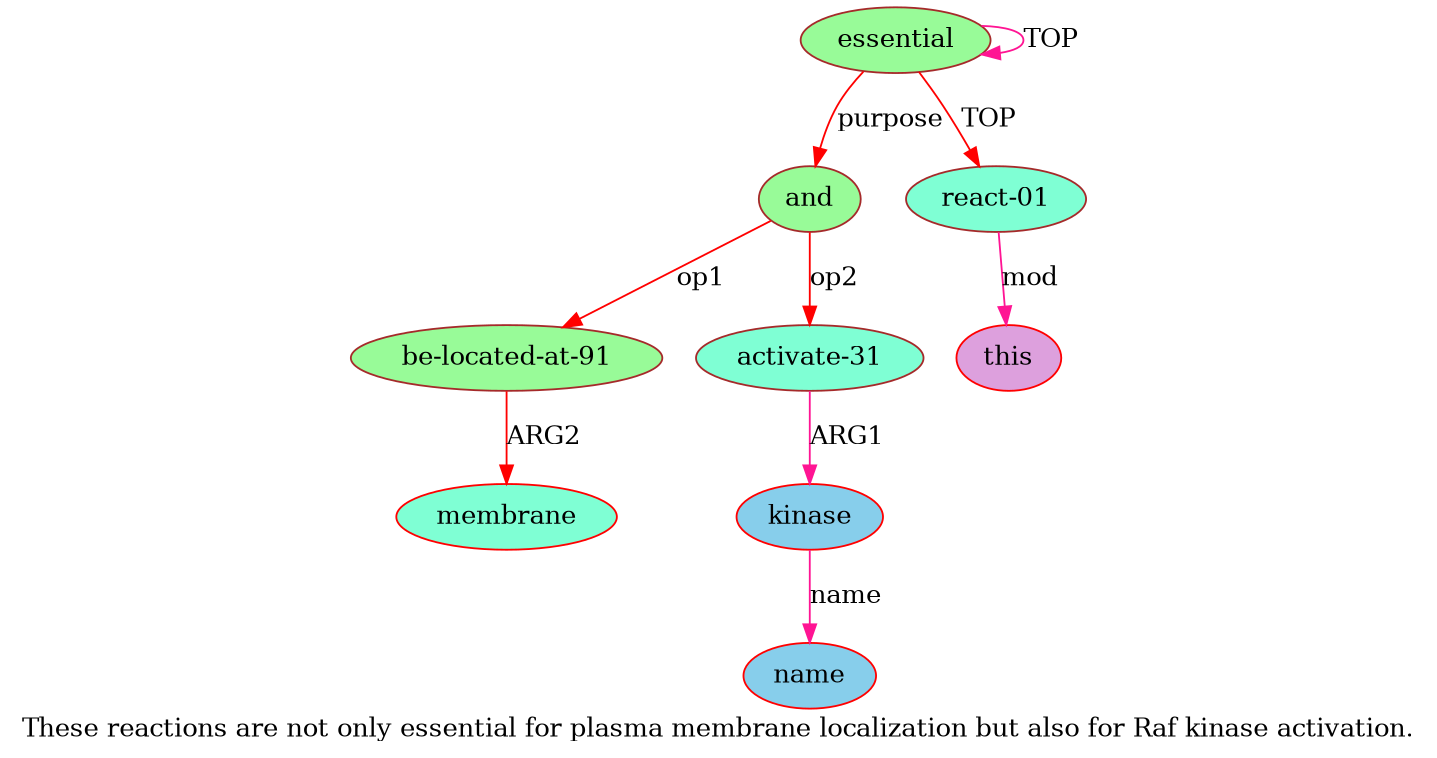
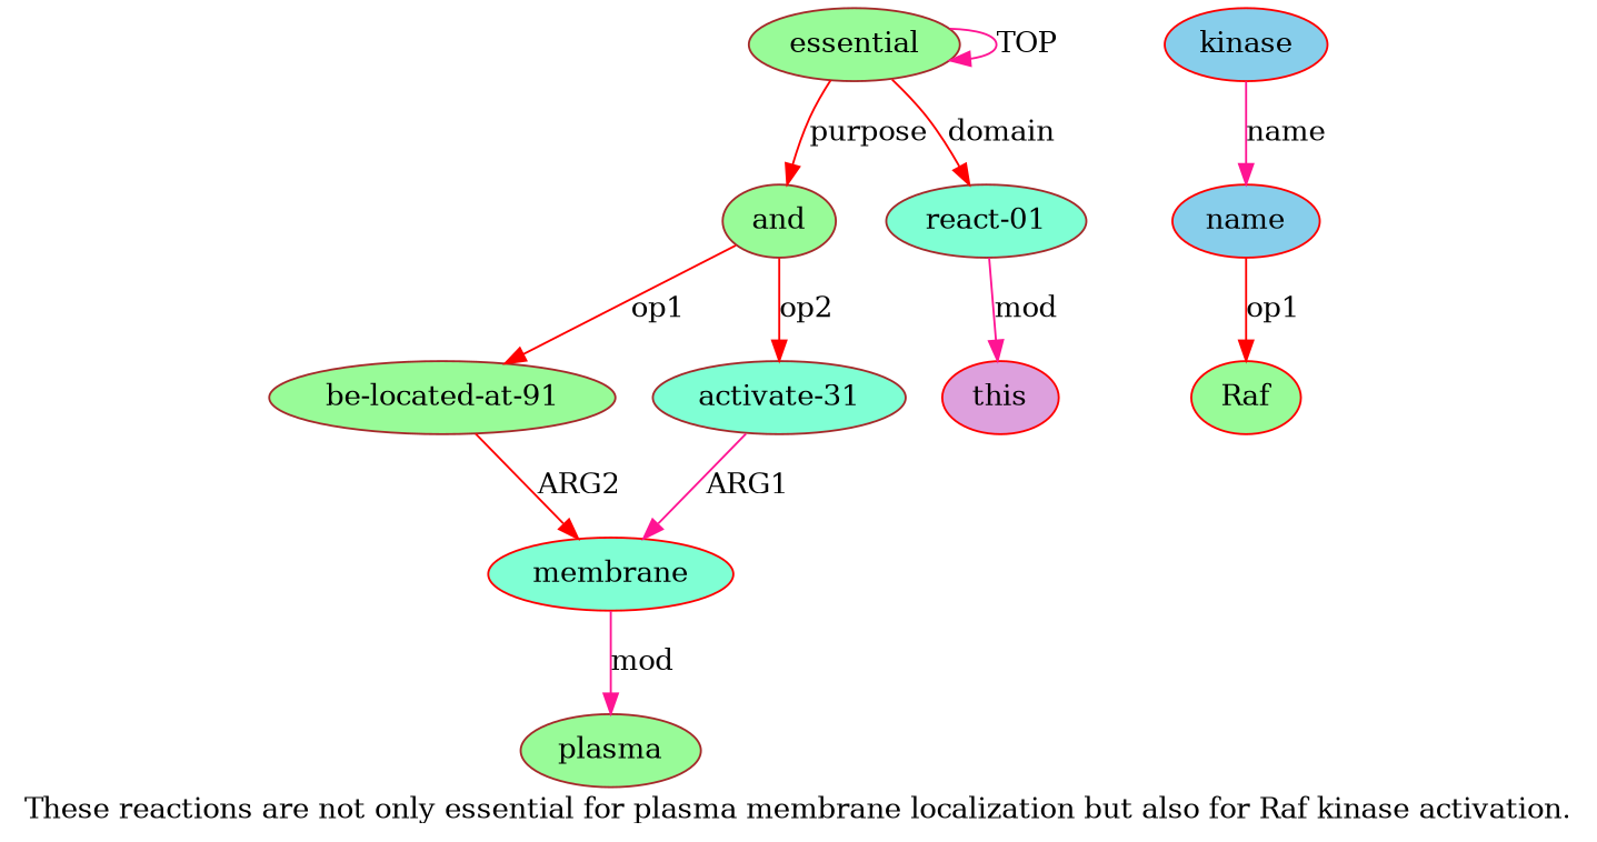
  digraph {
    label="These reactions are not only essential for plasma membrane localization but also for Raf kinase activation."
    node [color=brown fillcolor=palegreen style=filled]
    edge [color=red gold_label=op1 test_label=op1]
    n1 [gold_ind=1 gold_label=and label=and test_ind=1 test_label=and]
    n2 [gold_ind=2 gold_label="be-located-at-91" label="be-located-at-91" test_ind=2 test_label="be-located-at-91"]
    n3 [fillcolor=aquamarine gold_ind=5 gold_label="activate-01" label="activate-31" test_ind=5 test_label="activate-01"]
    n4 [color=red fillcolor=aquamarine gold_ind=3 gold_label=membrane label=membrane test_ind=3 test_label=membrane]
    n5 [color=red fillcolor=skyblue gold_ind=6 gold_label=kinase label=kinase test_ind=6 test_label=kinase]
+   n6 [gold_ind=4 gold_label=plasma label=plasma test_ind=4 test_label=plasma]
    n7 [color=red fillcolor=skyblue gold_ind=7 gold_label=name label=name test_ind=7 test_label=name]
    n8 [gold_ind=0 gold_label=essential label=essential test_ind=0 test_label=essential]
    n9 [fillcolor=aquamarine gold_ind=8 gold_label="react-01" label="react-01" test_ind=8 test_label="react-01"]
    n10 [color=red fillcolor=plum gold_ind=9 gold_label=this label=this test_ind=9 test_label=this]
+   n11 [color=red gold_ind=-1 gold_label=Raf label=Raf test_ind=-1 test_label=Raf]
    n1 -> n2 [label=op1]
    n1 -> n3 [gold_label=op2 label=op2 test_label=op2]
    n2 -> n4 [gold_label=ARG2 label=ARG2 test_label=ARG2]
-   n3 -> n5 [color=deeppink gold_label=ARG1 label=ARG1 test_label=ARG1]
+   n3 -> n4 [color=deeppink gold_label=ARG1 label=ARG1 test_label=ARG1]
+   n4 -> n6 [color=deeppink gold_label=mod label=mod test_label=mod]
    n5 -> n7 [color=deeppink gold_label=name label=name test_label=name]
+   n7 -> n11 [label=op1]
    n8 -> n1 [gold_label=purpose label=purpose test_label=purpose]
    n8 -> n8 [color=deeppink gold_label=TOP label=TOP test_label=TOP]
-   n8 -> n9 [gold_label=domain label=TOP test_label=domain]
+   n8 -> n9 [gold_label=domain label=domain test_label=domain]
    n9 -> n10 [color=deeppink gold_label=mod label=mod test_label=mod]
  }
